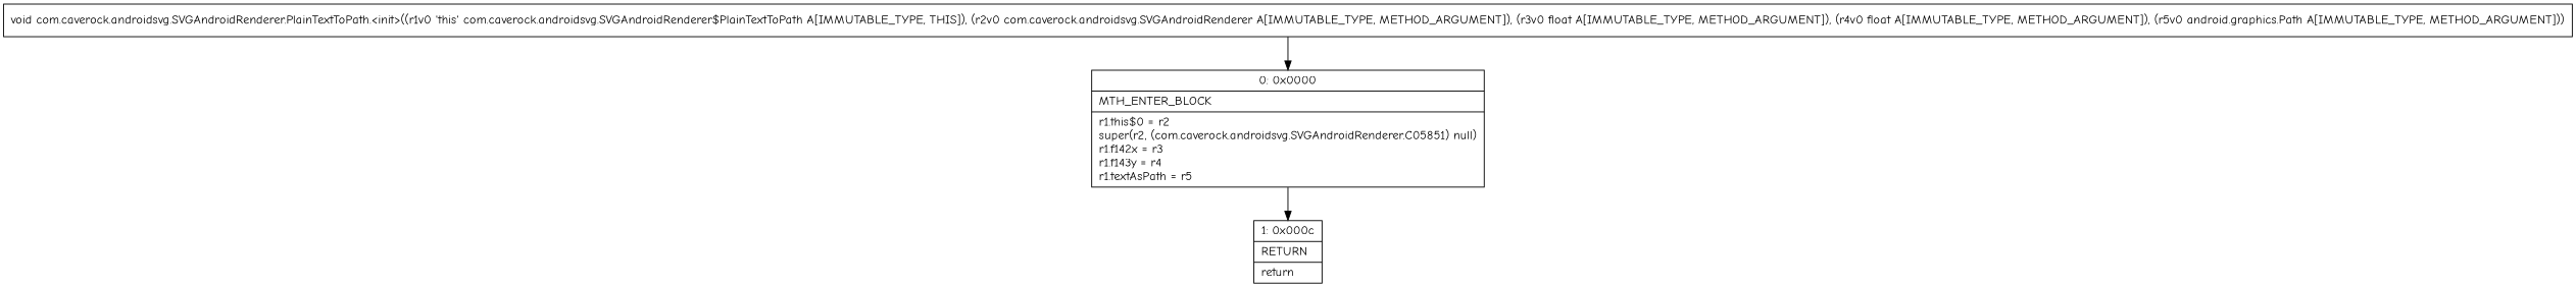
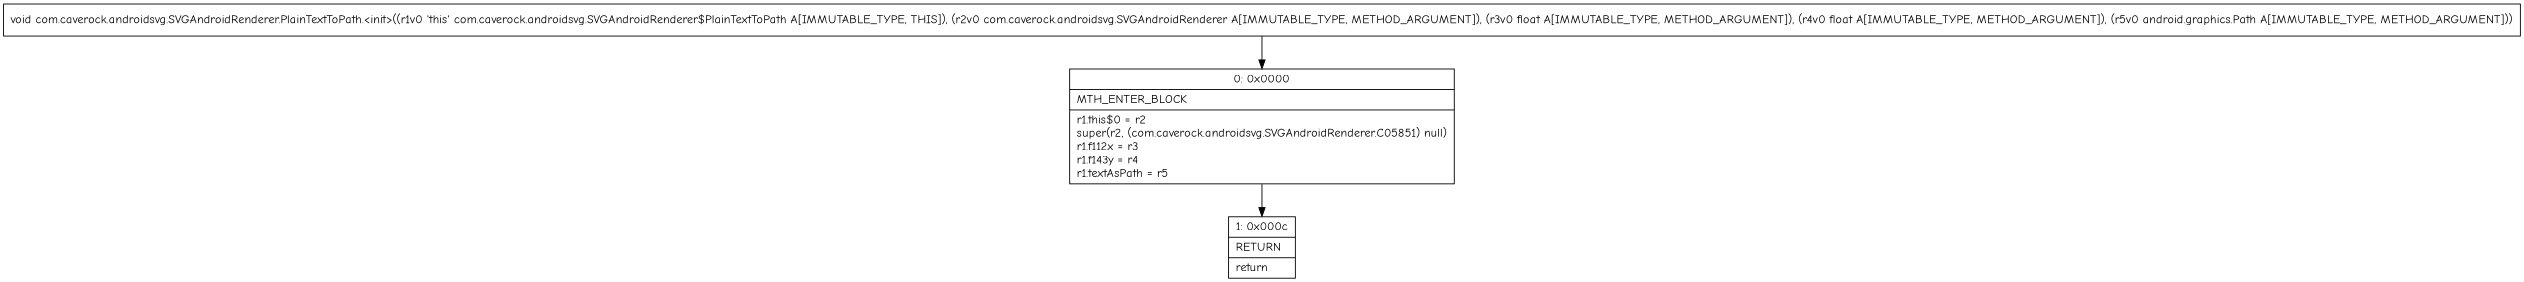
  digraph {
    fontname="Comic Neue"
    node [shape=record fontname="Comic Neue"]
    edge [fontname="Comic Neue"]
-   n1 [label="{0\:\ 0x0000|MTH_ENTER_BLOCK\l|r1.this$0 = r2\lsuper(r2, (com.caverock.androidsvg.SVGAndroidRenderer.C05851) null)\lr1.f142x = r3\lr1.f143y = r4\lr1.textAsPath = r5\l}"]
+   n1 [label="{0\:\ 0x0000|MTH_ENTER_BLOCK\l|r1.this$0 = r2\lsuper(r2, (com.caverock.androidsvg.SVGAndroidRenderer.C05851) null)\lr1.f112x = r3\lr1.f143y = r4\lr1.textAsPath = r5\l}"]
    n2 [label="{1\:\ 0x000c|RETURN\l|return\l}"]
    n3 [label="{void com.caverock.androidsvg.SVGAndroidRenderer.PlainTextToPath.\<init\>((r1v0 'this' com.caverock.androidsvg.SVGAndroidRenderer$PlainTextToPath A[IMMUTABLE_TYPE, THIS]), (r2v0 com.caverock.androidsvg.SVGAndroidRenderer A[IMMUTABLE_TYPE, METHOD_ARGUMENT]), (r3v0 float A[IMMUTABLE_TYPE, METHOD_ARGUMENT]), (r4v0 float A[IMMUTABLE_TYPE, METHOD_ARGUMENT]), (r5v0 android.graphics.Path A[IMMUTABLE_TYPE, METHOD_ARGUMENT])) }"]
    n1 -> n2
    n3 -> n1
  }
